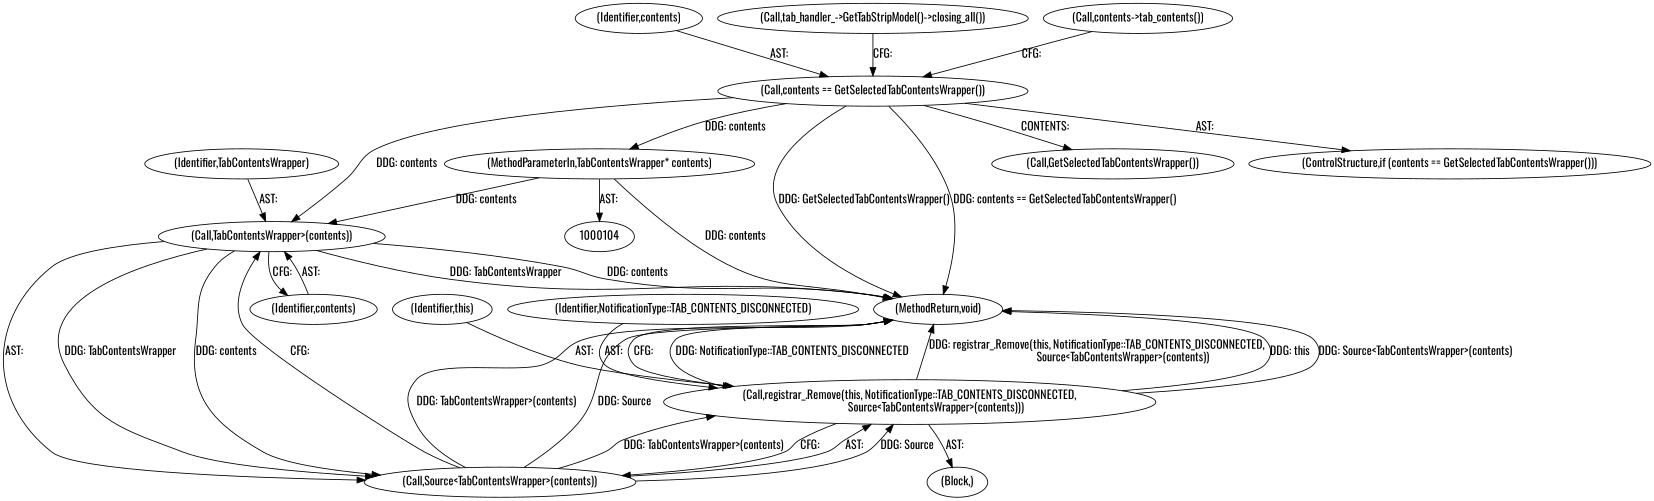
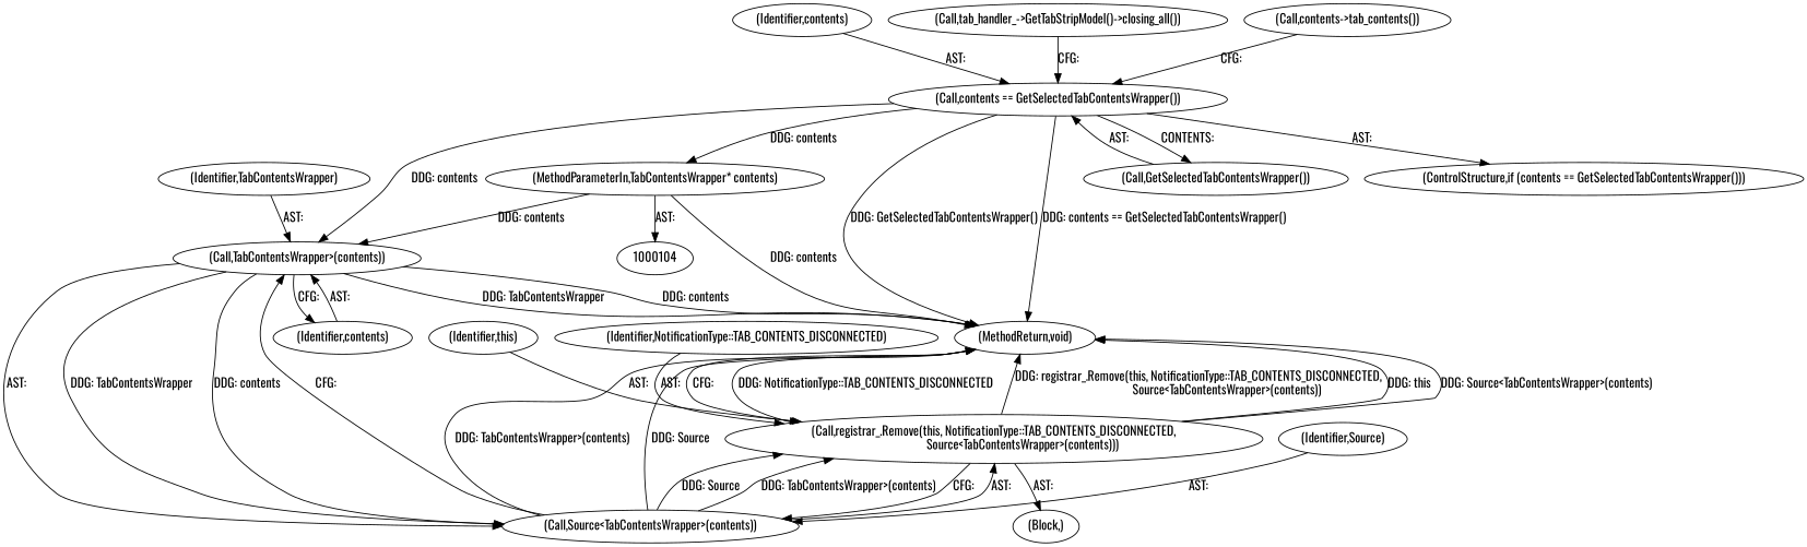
  digraph {
    fontname=Oswald
    node [fontname=Oswald]
    edge [fontname=Oswald]
    n1 [label="(Call,contents == GetSelectedTabContentsWrapper())"]
    n2 [label="(Call,TabContentsWrapper>(contents))"]
    n3 [label="(MethodReturn,void)"]
    n4 [label="(Call,GetSelectedTabContentsWrapper())"]
    n5 [label="(ControlStructure,if (contents == GetSelectedTabContentsWrapper()))"]
    n6 [label="(MethodParameterIn,TabContentsWrapper* contents)"]
    n7 [label="(Call,Source<TabContentsWrapper>(contents))"]
    n8 [label="(Identifier,contents)"]
    n9 [label="(Call,registrar_.Remove(this, NotificationType::TAB_CONTENTS_DISCONNECTED,\n                     Source<TabContentsWrapper>(contents)))"]
    1000104
    n11 [label="(Block,)"]
    n12 [label="(Identifier,contents)"]
    n13 [label="(Identifier,this)"]
    n14 [label="(Call,tab_handler_->GetTabStripModel()->closing_all())"]
    n15 [label="(Call,contents->tab_contents())"]
    n16 [label="(Identifier,NotificationType::TAB_CONTENTS_DISCONNECTED)"]
    n17 [label="(Identifier,TabContentsWrapper)"]
+   n18 [label="(Identifier,Source)"]
    n1 -> n2 [label="DDG: contents"]
    n1 -> n3 [label="DDG: GetSelectedTabContentsWrapper()"]
    n1 -> n3 [label="DDG: contents == GetSelectedTabContentsWrapper()"]
    n1 -> n4 [label="CONTENTS: "]
    n1 -> n5 [label="AST: "]
    n1 -> n6 [label="DDG: contents"]
    n2 -> n3 [label="DDG: TabContentsWrapper"]
    n2 -> n3 [label="DDG: contents"]
    n2 -> n7 [label="AST: "]
    n2 -> n7 [label="DDG: TabContentsWrapper"]
    n2 -> n7 [label="DDG: contents"]
    n2 -> n8 [label="CFG: "]
    n3 -> n9 [label="CFG: "]
+   n4 -> n1 [label="AST: "]
    n6 -> n2 [label="DDG: contents"]
    n6 -> n3 [label="DDG: contents"]
    n6 -> 1000104 [label="AST: "]
    n7 -> n2 [label="CFG: "]
    n7 -> n3 [label="DDG: TabContentsWrapper>(contents)"]
    n7 -> n3 [label="DDG: Source"]
    n7 -> n9 [label="AST: "]
    n7 -> n9 [label="DDG: Source"]
    n7 -> n9 [label="DDG: TabContentsWrapper>(contents)"]
    n8 -> n2 [label="AST: "]
    n9 -> n3 [label="DDG: NotificationType::TAB_CONTENTS_DISCONNECTED"]
    n9 -> n3 [label="DDG: registrar_.Remove(this, NotificationType::TAB_CONTENTS_DISCONNECTED,\n                     Source<TabContentsWrapper>(contents))"]
    n9 -> n3 [label="DDG: this"]
    n9 -> n3 [label="DDG: Source<TabContentsWrapper>(contents)"]
    n9 -> n7 [label="CFG: "]
    n9 -> n11 [label="AST: "]
    n12 -> n1 [label="AST: "]
    n13 -> n9 [label="AST: "]
    n14 -> n1 [label="CFG: "]
    n15 -> n1 [label="CFG: "]
    n16 -> n9 [label="AST: "]
    n17 -> n2 [label="AST: "]
+   n18 -> n7 [label="AST: "]
  }
